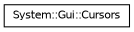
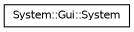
  digraph {
    rankdir=LR
-   n1 [color=black fillcolor=white fontname=Helvetica fontsize=10 height=0.2 label="System::Gui::Cursors" shape=record style=filled width=0.4]
+   n1 [color=black fillcolor=white fontname=Helvetica fontsize=10 height=0.2 label="System::Gui::System" shape=record style=filled width=0.4]
  }
